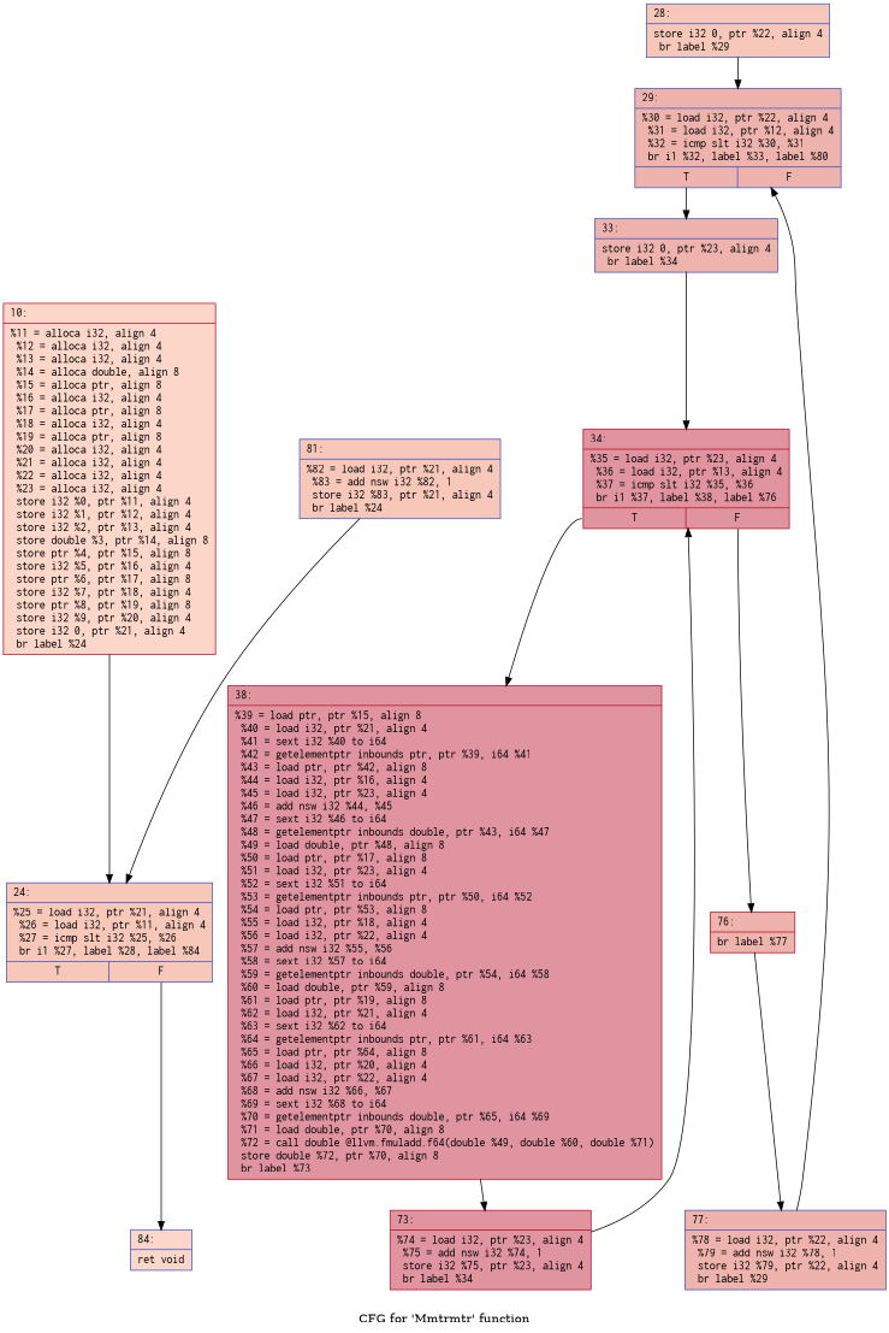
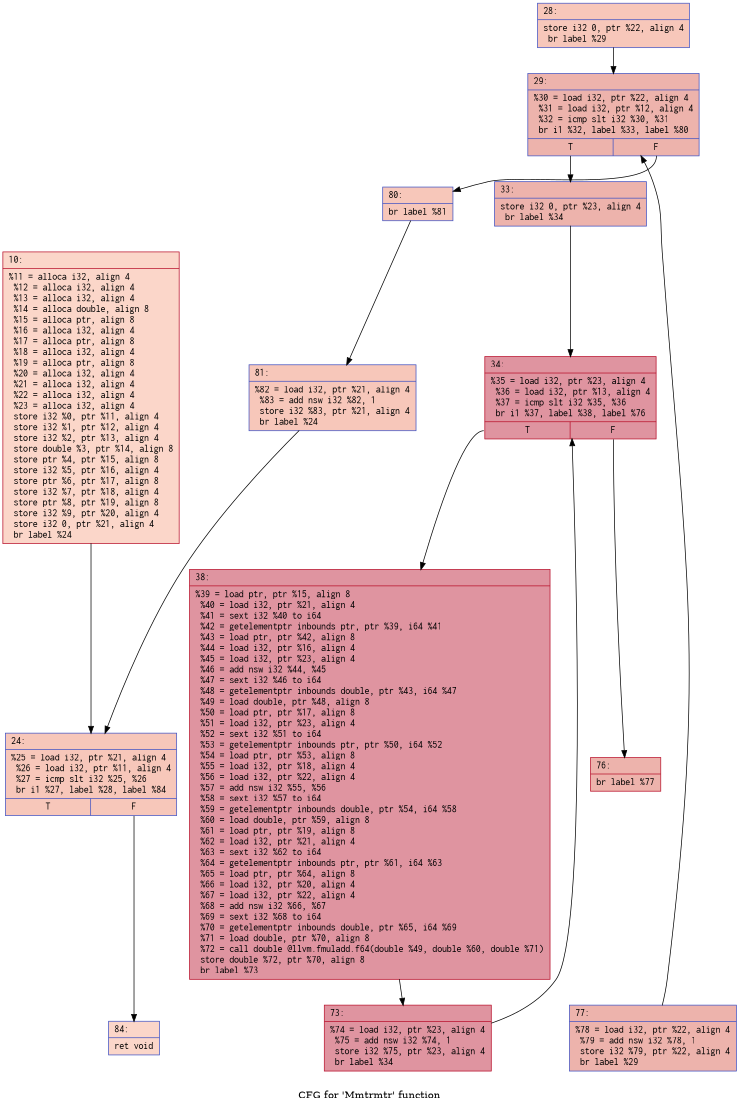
  digraph {
    label="CFG for 'Mmtrmtr' function"
    node [color="#3d50c3ff" fillcolor="#ec7f6370" fontname=Courier shape=record style=filled]
    n1 [color="#b70d28ff" fillcolor="#f6a38570" label="{10:\l|  %11 = alloca i32, align 4\l  %12 = alloca i32, align 4\l  %13 = alloca i32, align 4\l  %14 = alloca double, align 8\l  %15 = alloca ptr, align 8\l  %16 = alloca i32, align 4\l  %17 = alloca ptr, align 8\l  %18 = alloca i32, align 4\l  %19 = alloca ptr, align 8\l  %20 = alloca i32, align 4\l  %21 = alloca i32, align 4\l  %22 = alloca i32, align 4\l  %23 = alloca i32, align 4\l  store i32 %0, ptr %11, align 4\l  store i32 %1, ptr %12, align 4\l  store i32 %2, ptr %13, align 4\l  store double %3, ptr %14, align 8\l  store ptr %4, ptr %15, align 8\l  store i32 %5, ptr %16, align 4\l  store ptr %6, ptr %17, align 8\l  store i32 %7, ptr %18, align 4\l  store ptr %8, ptr %19, align 8\l  store i32 %9, ptr %20, align 4\l  store i32 0, ptr %21, align 4\l  br label %24\l}"]
    n2 [label="{24:\l|  %25 = load i32, ptr %21, align 4\l  %26 = load i32, ptr %11, align 4\l  %27 = icmp slt i32 %25, %26\l  br i1 %27, label %28, label %84\l|{<s0>T|<s1>F}}"]
    n3 [fillcolor="#f6a38570" label="{84:\l|  ret void\l}"]
    n4 [label="{28:\l|  store i32 0, ptr %22, align 4\l  br label %29\l}"]
    n5 [fillcolor="#d6524470" label="{29:\l|  %30 = load i32, ptr %22, align 4\l  %31 = load i32, ptr %12, align 4\l  %32 = icmp slt i32 %30, %31\l  br i1 %32, label %33, label %80\l|{<s0>T|<s1>F}}"]
    n6 [fillcolor="#d6524470" label="{33:\l|  store i32 0, ptr %23, align 4\l  br label %34\l}"]
+   n7 [label="{80:\l|  br label %81\l}"]
    n8 [color="#b70d28ff" fillcolor="#b70d2870" label="{34:\l|  %35 = load i32, ptr %23, align 4\l  %36 = load i32, ptr %13, align 4\l  %37 = icmp slt i32 %35, %36\l  br i1 %37, label %38, label %76\l|{<s0>T|<s1>F}}"]
    n9 [label="{81:\l|  %82 = load i32, ptr %21, align 4\l  %83 = add nsw i32 %82, 1\l  store i32 %83, ptr %21, align 4\l  br label %24\l}"]
    n10 [color="#b70d28ff" fillcolor="#b70d2870" label="{38:\l|  %39 = load ptr, ptr %15, align 8\l  %40 = load i32, ptr %21, align 4\l  %41 = sext i32 %40 to i64\l  %42 = getelementptr inbounds ptr, ptr %39, i64 %41\l  %43 = load ptr, ptr %42, align 8\l  %44 = load i32, ptr %16, align 4\l  %45 = load i32, ptr %23, align 4\l  %46 = add nsw i32 %44, %45\l  %47 = sext i32 %46 to i64\l  %48 = getelementptr inbounds double, ptr %43, i64 %47\l  %49 = load double, ptr %48, align 8\l  %50 = load ptr, ptr %17, align 8\l  %51 = load i32, ptr %23, align 4\l  %52 = sext i32 %51 to i64\l  %53 = getelementptr inbounds ptr, ptr %50, i64 %52\l  %54 = load ptr, ptr %53, align 8\l  %55 = load i32, ptr %18, align 4\l  %56 = load i32, ptr %22, align 4\l  %57 = add nsw i32 %55, %56\l  %58 = sext i32 %57 to i64\l  %59 = getelementptr inbounds double, ptr %54, i64 %58\l  %60 = load double, ptr %59, align 8\l  %61 = load ptr, ptr %19, align 8\l  %62 = load i32, ptr %21, align 4\l  %63 = sext i32 %62 to i64\l  %64 = getelementptr inbounds ptr, ptr %61, i64 %63\l  %65 = load ptr, ptr %64, align 8\l  %66 = load i32, ptr %20, align 4\l  %67 = load i32, ptr %22, align 4\l  %68 = add nsw i32 %66, %67\l  %69 = sext i32 %68 to i64\l  %70 = getelementptr inbounds double, ptr %65, i64 %69\l  %71 = load double, ptr %70, align 8\l  %72 = call double @llvm.fmuladd.f64(double %49, double %60, double %71)\l  store double %72, ptr %70, align 8\l  br label %73\l}"]
    n11 [color="#b70d28ff" fillcolor="#d6524470" label="{76:\l|  br label %77\l}"]
    n12 [color="#b70d28ff" fillcolor="#b70d2870" label="{73:\l|  %74 = load i32, ptr %23, align 4\l  %75 = add nsw i32 %74, 1\l  store i32 %75, ptr %23, align 4\l  br label %34\l}"]
    n13 [fillcolor="#d6524470" label="{77:\l|  %78 = load i32, ptr %22, align 4\l  %79 = add nsw i32 %78, 1\l  store i32 %79, ptr %22, align 4\l  br label %29\l}"]
    n1 -> n2
    n2 -> n3 [tailport=s1]
    n4 -> n5
    n5 -> n6 [tailport=s0]
+   n5 -> n7 [tailport=s1]
    n6 -> n8
+   n7 -> n9
    n8 -> n10 [tailport=s0]
    n8 -> n11 [tailport=s1]
    n9 -> n2
    n10 -> n12
-   n11 -> n13
    n12 -> n8
    n13 -> n5
  }
